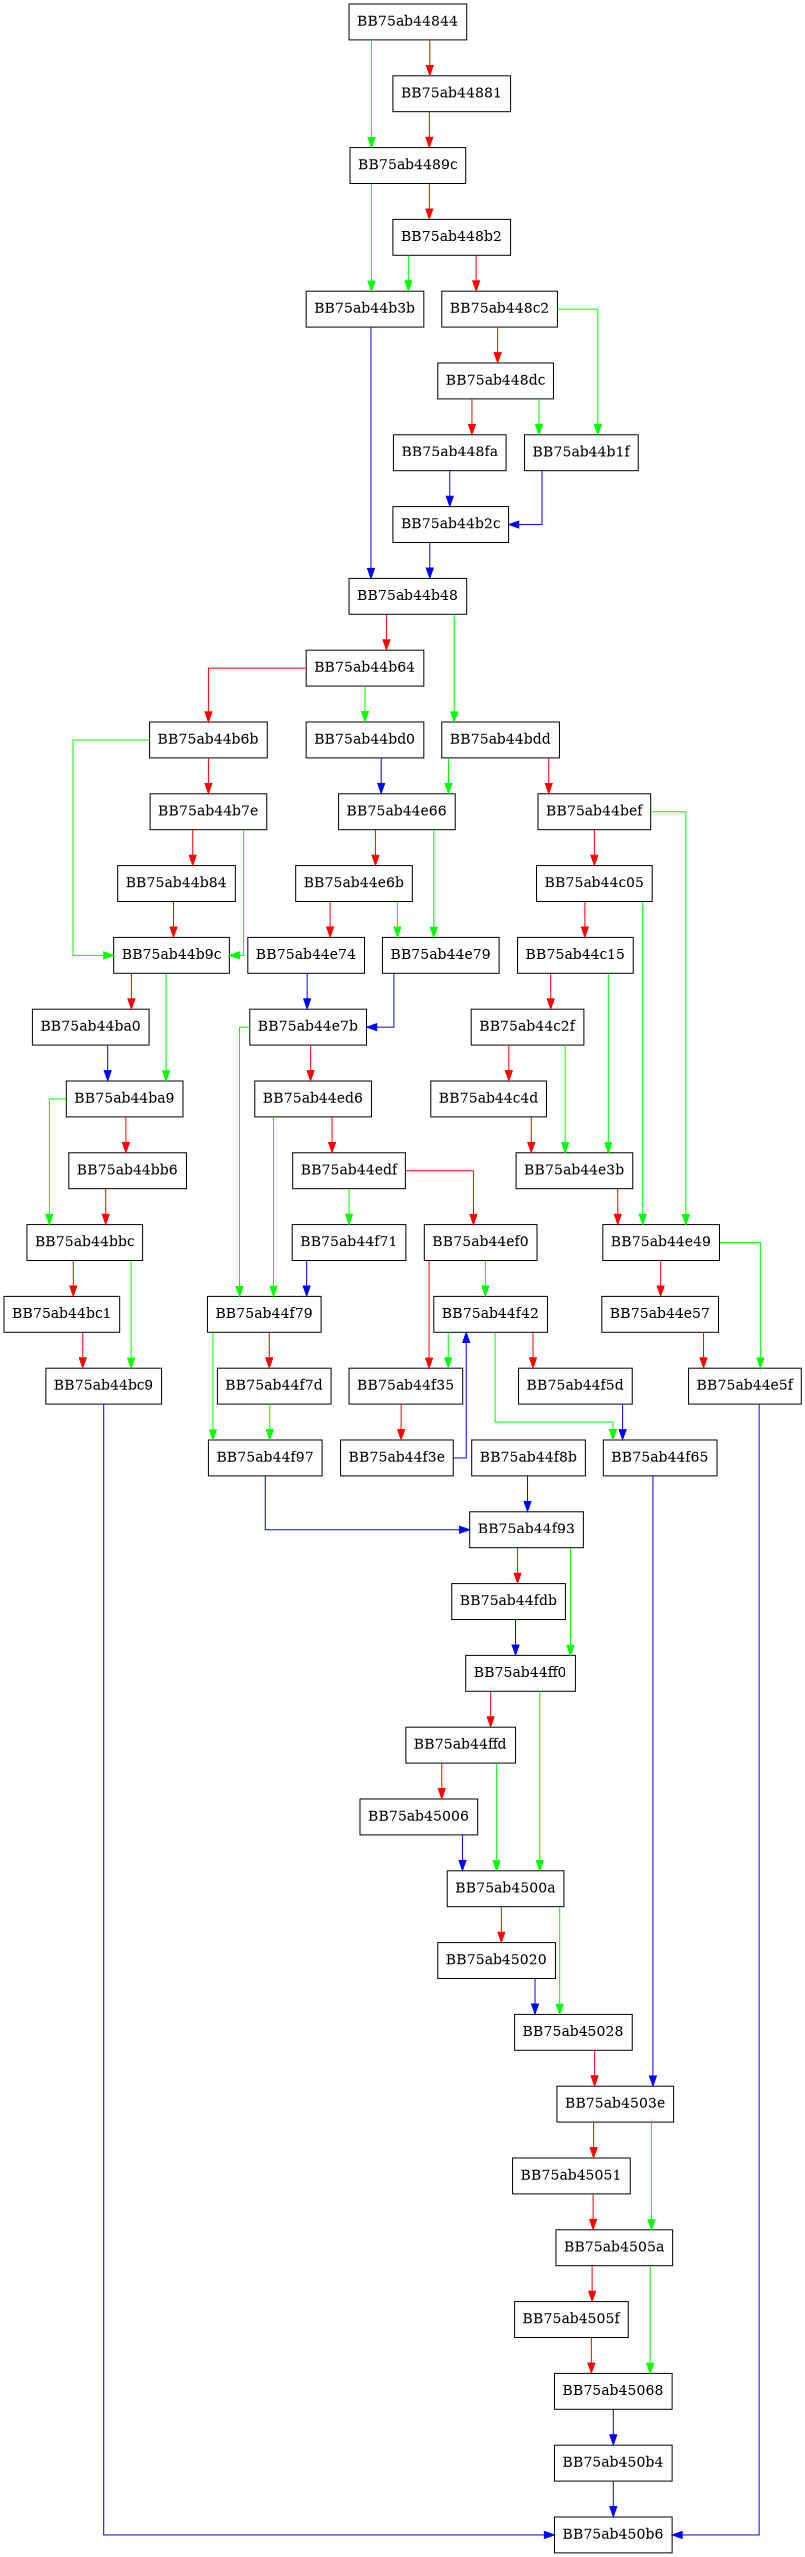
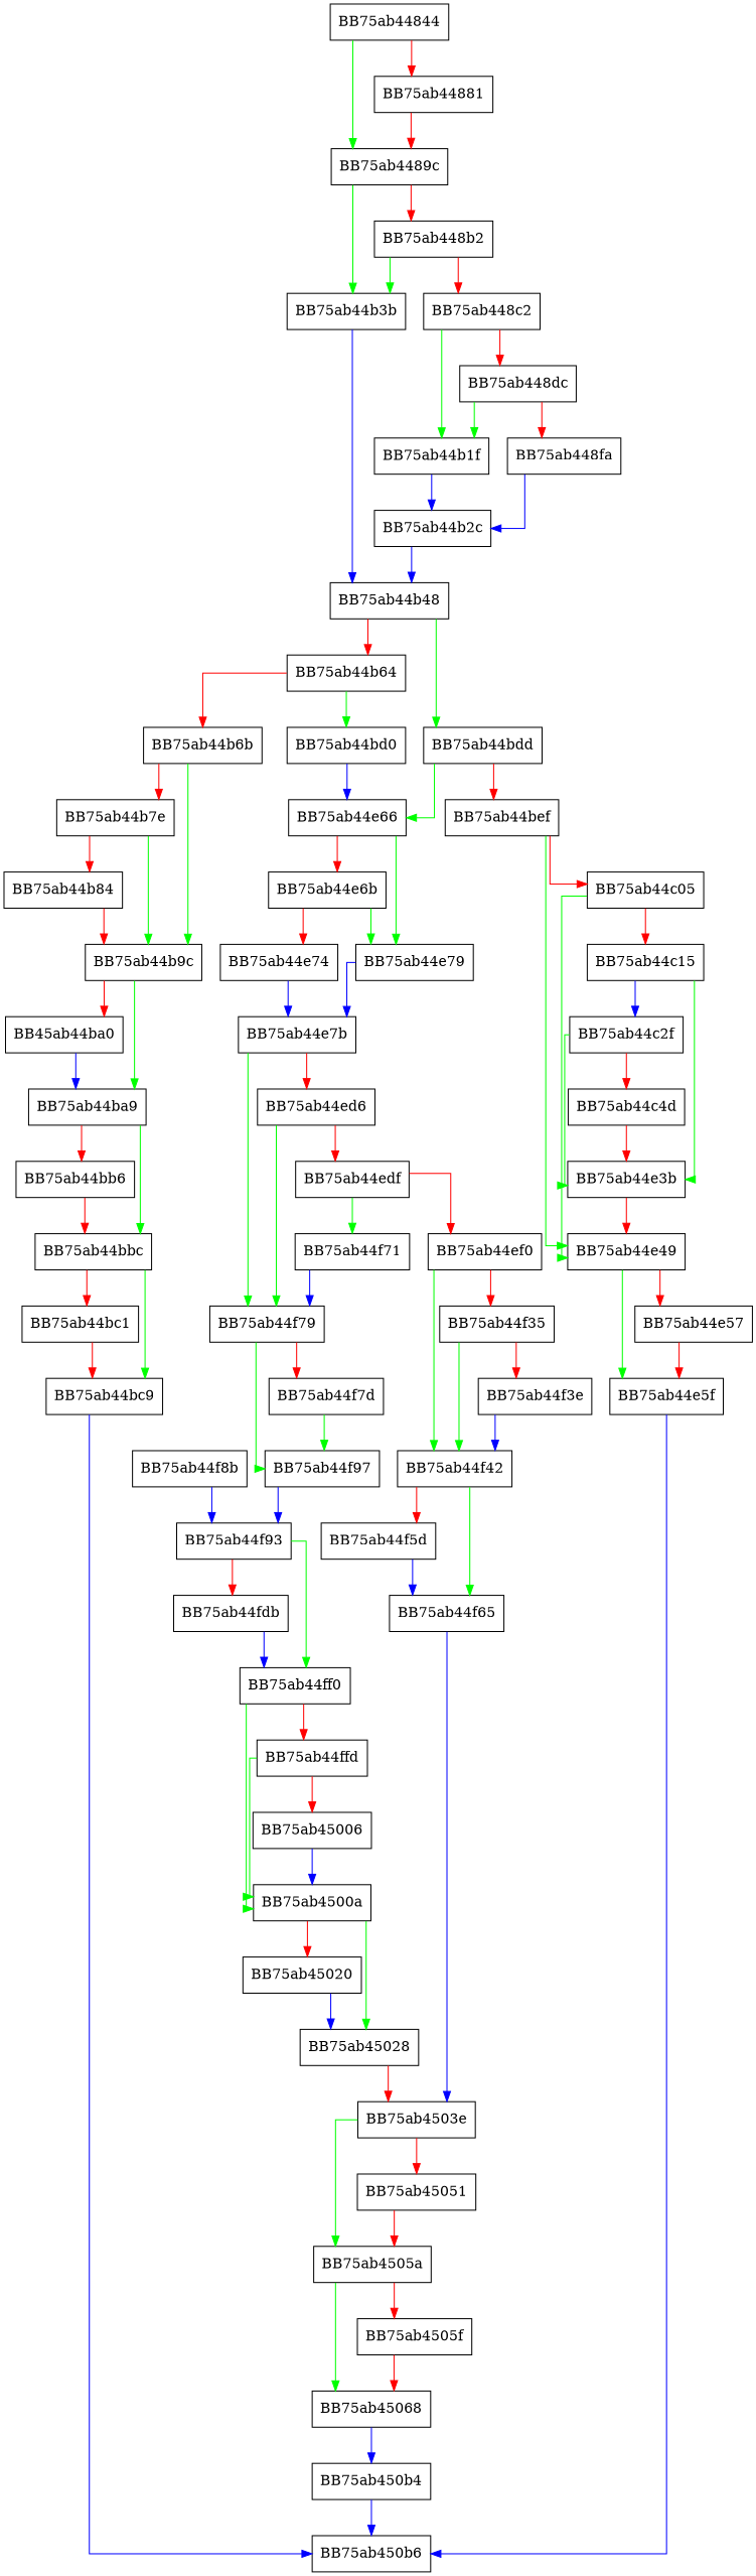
  digraph {
    splines=ortho
    node [shape=box]
    edge [color=red]
    BB75ab44844
    BB75ab4489c
    BB75ab44881
    BB75ab44b3b
    BB75ab448b2
    BB75ab44b48
    BB75ab448c2
    BB75ab44bdd
    BB75ab44b64
    BB75ab44b1f
    BB75ab448dc
    BB75ab44b2c
    BB75ab448fa
    BB75ab44e66
    BB75ab44bef
    BB75ab44bd0
    BB75ab44b6b
    BB75ab44e79
    BB75ab44e6b
    BB75ab44e49
    BB75ab44c05
    BB75ab44b9c
    BB75ab44b7e
    BB75ab44ba9
-   BB75ab44ba0
+   BB75ab44ba0 [label=BB45ab44ba0]
    BB75ab44b84
    BB75ab44bbc
    BB75ab44bb6
    BB75ab44bc9
    BB75ab44bc1
    BB75ab450b6
    BB75ab44e7b
    BB75ab44e74
    BB75ab44e5f
    BB75ab44e57
    BB75ab44c15
    BB75ab44e3b
    BB75ab44c2f
    BB75ab44c4d
    BB75ab44f79
    BB75ab44ed6
    n42 [label=BB75ab44f97]
    BB75ab44f7d
    BB75ab44edf
    BB75ab44f93
    BB75ab44f71
    BB75ab44ef0
    BB75ab44f42
    BB75ab44f35
    BB75ab44f65
    BB75ab44f5d
    BB75ab44f3e
    BB75ab4503e
    BB75ab4505a
    BB75ab45051
    BB75ab45068
    BB75ab4505f
    BB75ab44ff0
    BB75ab44fdb
    BB75ab44f8b
    BB75ab4500a
    BB75ab44ffd
    BB75ab45028
    BB75ab45020
    BB75ab45006
    BB75ab450b4
    BB75ab44844 -> BB75ab4489c [color=green]
    BB75ab44844 -> BB75ab44881
    BB75ab4489c -> BB75ab44b3b [color=green]
    BB75ab4489c -> BB75ab448b2
    BB75ab44881 -> BB75ab4489c
    BB75ab44b3b -> BB75ab44b48 [color=blue]
    BB75ab448b2 -> BB75ab44b3b [color=green]
    BB75ab448b2 -> BB75ab448c2
    BB75ab44b48 -> BB75ab44bdd [color=green]
    BB75ab44b48 -> BB75ab44b64
    BB75ab448c2 -> BB75ab44b1f [color=green]
    BB75ab448c2 -> BB75ab448dc
    BB75ab44bdd -> BB75ab44e66 [color=green]
    BB75ab44bdd -> BB75ab44bef
    BB75ab44b64 -> BB75ab44bd0 [color=green]
    BB75ab44b64 -> BB75ab44b6b
    BB75ab44b1f -> BB75ab44b2c [color=blue]
    BB75ab448dc -> BB75ab44b1f [color=green]
    BB75ab448dc -> BB75ab448fa
    BB75ab44b2c -> BB75ab44b48 [color=blue]
    BB75ab448fa -> BB75ab44b2c [color=blue]
    BB75ab44e66 -> BB75ab44e79 [color=green]
    BB75ab44e66 -> BB75ab44e6b
    BB75ab44bef -> BB75ab44e49 [color=green]
    BB75ab44bef -> BB75ab44c05
    BB75ab44bd0 -> BB75ab44e66 [color=blue]
    BB75ab44b6b -> BB75ab44b9c [color=green]
    BB75ab44b6b -> BB75ab44b7e
    BB75ab44e79 -> BB75ab44e7b [color=blue]
    BB75ab44e6b -> BB75ab44e79 [color=green]
    BB75ab44e6b -> BB75ab44e74
    BB75ab44e49 -> BB75ab44e5f [color=green]
    BB75ab44e49 -> BB75ab44e57
    BB75ab44c05 -> BB75ab44e49 [color=green]
    BB75ab44c05 -> BB75ab44c15
    BB75ab44b9c -> BB75ab44ba9 [color=green]
    BB75ab44b9c -> BB75ab44ba0
    BB75ab44b7e -> BB75ab44b9c [color=green]
    BB75ab44b7e -> BB75ab44b84
    BB75ab44ba9 -> BB75ab44bbc [color=green]
    BB75ab44ba9 -> BB75ab44bb6
    BB75ab44ba0 -> BB75ab44ba9 [color=blue]
    BB75ab44b84 -> BB75ab44b9c
    BB75ab44bbc -> BB75ab44bc9 [color=green]
    BB75ab44bbc -> BB75ab44bc1
    BB75ab44bb6 -> BB75ab44bbc
    BB75ab44bc9 -> BB75ab450b6 [color=blue]
    BB75ab44bc1 -> BB75ab44bc9
    BB75ab44e7b -> BB75ab44f79 [color=green]
    BB75ab44e7b -> BB75ab44ed6
    BB75ab44e74 -> BB75ab44e7b [color=blue]
    BB75ab44e5f -> BB75ab450b6 [color=blue]
    BB75ab44e57 -> BB75ab44e5f
    BB75ab44c15 -> BB75ab44e3b [color=green]
-   BB75ab44c15 -> BB75ab44c2f
+   BB75ab44c15 -> BB75ab44c2f [color=blue]
    BB75ab44e3b -> BB75ab44e49
    BB75ab44c2f -> BB75ab44e3b [color=green]
    BB75ab44c2f -> BB75ab44c4d
    BB75ab44c4d -> BB75ab44e3b
    BB75ab44f79 -> n42 [color=green]
    BB75ab44f79 -> BB75ab44f7d
    BB75ab44ed6 -> BB75ab44f79 [color=green]
    BB75ab44ed6 -> BB75ab44edf
    n42 -> BB75ab44f93 [color=blue]
    BB75ab44f7d -> n42 [color=green]
    BB75ab44edf -> BB75ab44f71 [color=green]
    BB75ab44edf -> BB75ab44ef0
    BB75ab44f93 -> BB75ab44ff0 [color=green]
    BB75ab44f93 -> BB75ab44fdb
    BB75ab44f71 -> BB75ab44f79 [color=blue]
    BB75ab44ef0 -> BB75ab44f42 [color=green]
    BB75ab44ef0 -> BB75ab44f35
    BB75ab44f42 -> BB75ab44f65 [color=green]
    BB75ab44f42 -> BB75ab44f5d
-   BB75ab44f42 -> BB75ab44f35 [color=green]
+   BB75ab44f35 -> BB75ab44f42 [color=green]
    BB75ab44f35 -> BB75ab44f3e
    BB75ab44f65 -> BB75ab4503e [color=blue]
    BB75ab44f5d -> BB75ab44f65 [color=blue]
    BB75ab44f3e -> BB75ab44f42 [color=blue]
    BB75ab4503e -> BB75ab4505a [color=green]
    BB75ab4503e -> BB75ab45051
    BB75ab4505a -> BB75ab45068 [color=green]
    BB75ab4505a -> BB75ab4505f
    BB75ab45051 -> BB75ab4505a
    BB75ab45068 -> BB75ab450b4 [color=blue]
    BB75ab4505f -> BB75ab45068
    BB75ab44ff0 -> BB75ab4500a [color=green]
    BB75ab44ff0 -> BB75ab44ffd
    BB75ab44fdb -> BB75ab44ff0 [color=blue]
    BB75ab44f8b -> BB75ab44f93 [color=blue]
    BB75ab4500a -> BB75ab45028 [color=green]
    BB75ab4500a -> BB75ab45020
    BB75ab44ffd -> BB75ab4500a [color=green]
    BB75ab44ffd -> BB75ab45006
    BB75ab45028 -> BB75ab4503e
    BB75ab45020 -> BB75ab45028 [color=blue]
    BB75ab45006 -> BB75ab4500a [color=blue]
    BB75ab450b4 -> BB75ab450b6 [color=blue]
  }
